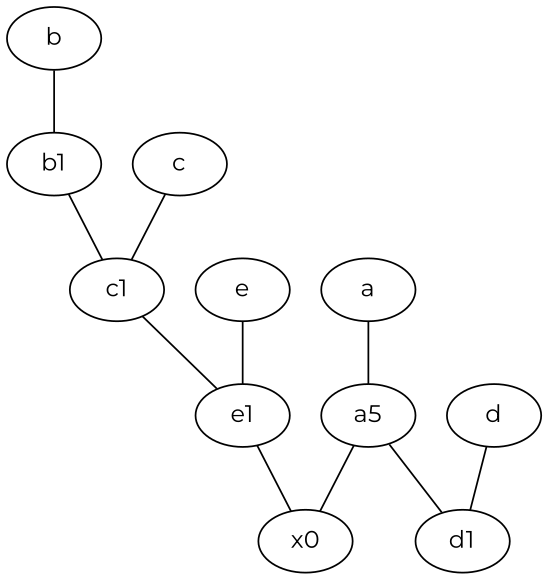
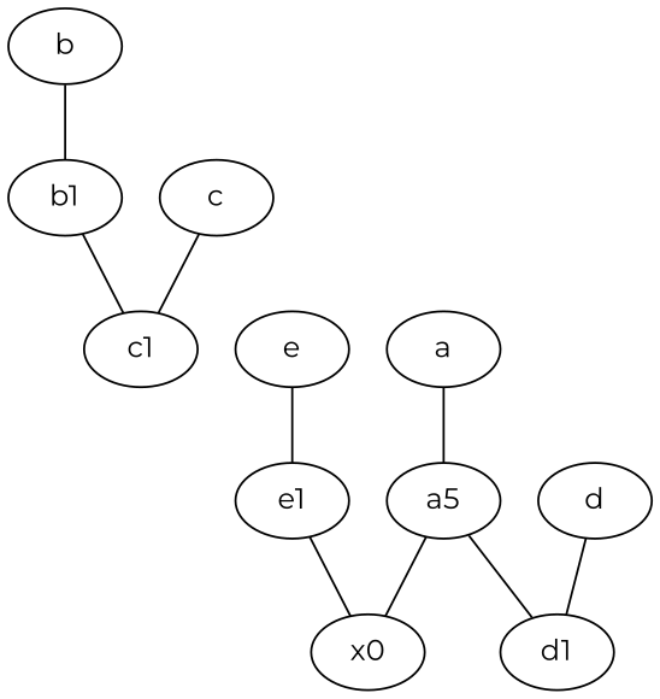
  graph {
    fontname=Montserrat
    node [fontname=Montserrat labelfontsize=50]
    edge [fontname=Montserrat]
    b
    b1
    c1
    n4 [label=a5]
    a
    d1
    x0
    d
    e
    e1
    c
    b -- b1
    b1 -- c1
-   c1 -- e1
    n4 -- d1
    n4 -- x0
    a -- n4
    d -- d1
    e -- e1
    e1 -- x0
    c -- c1
  }
